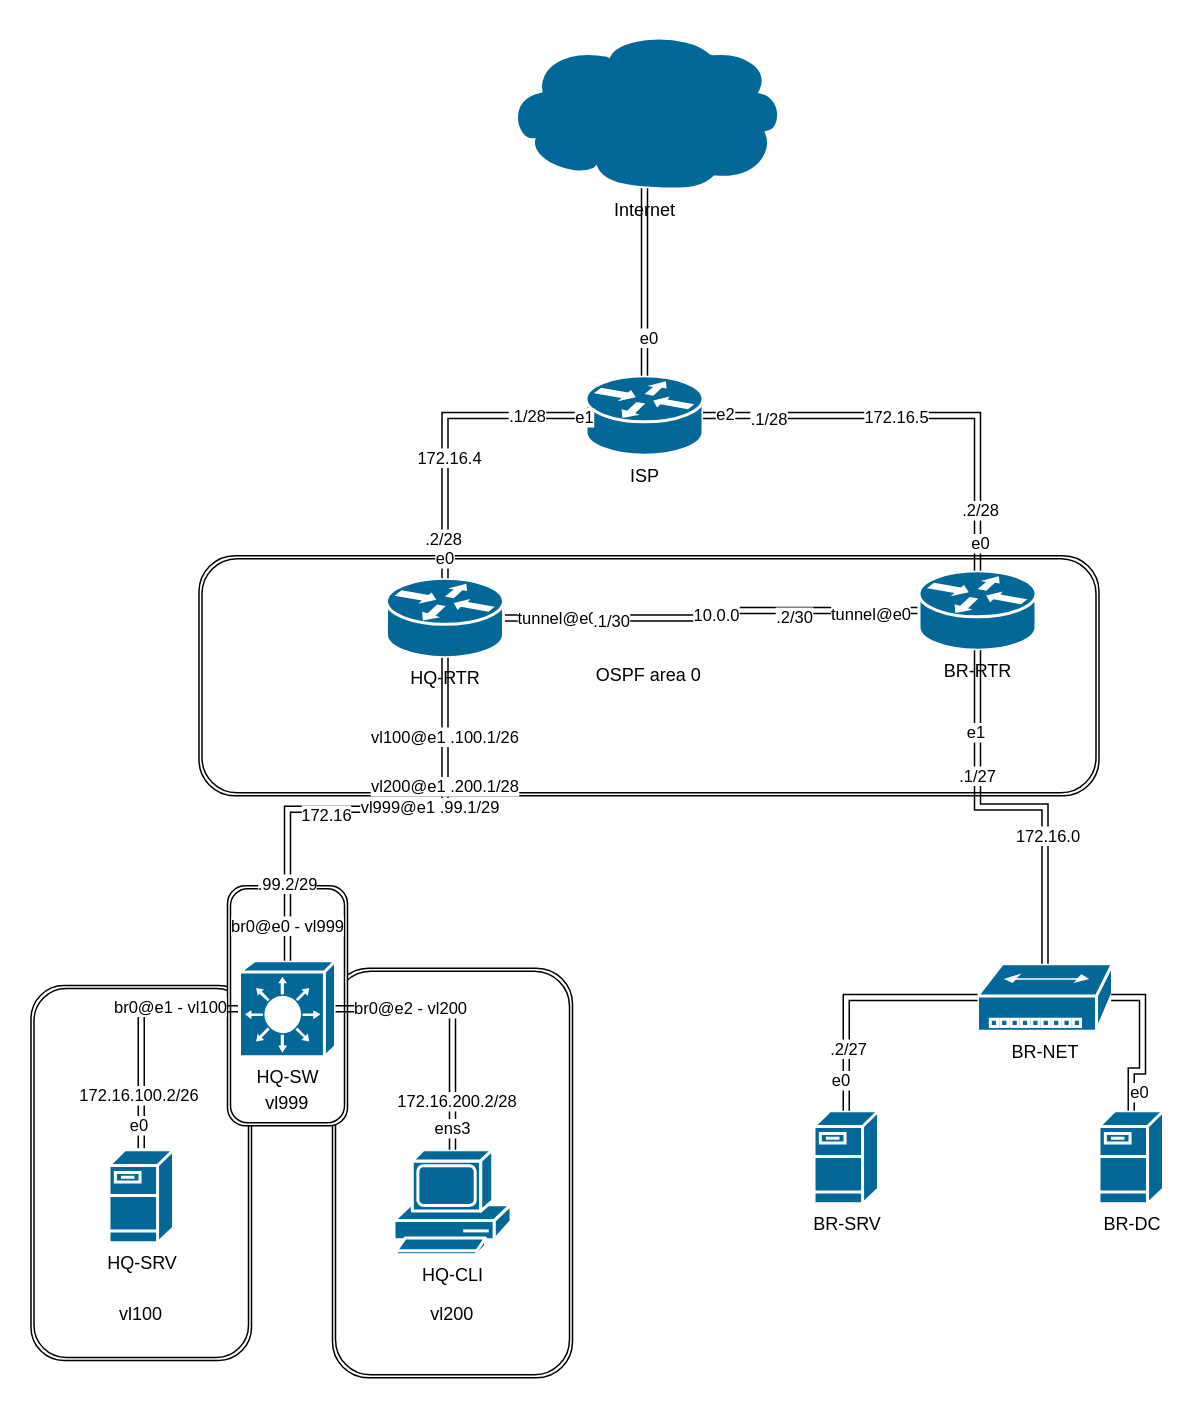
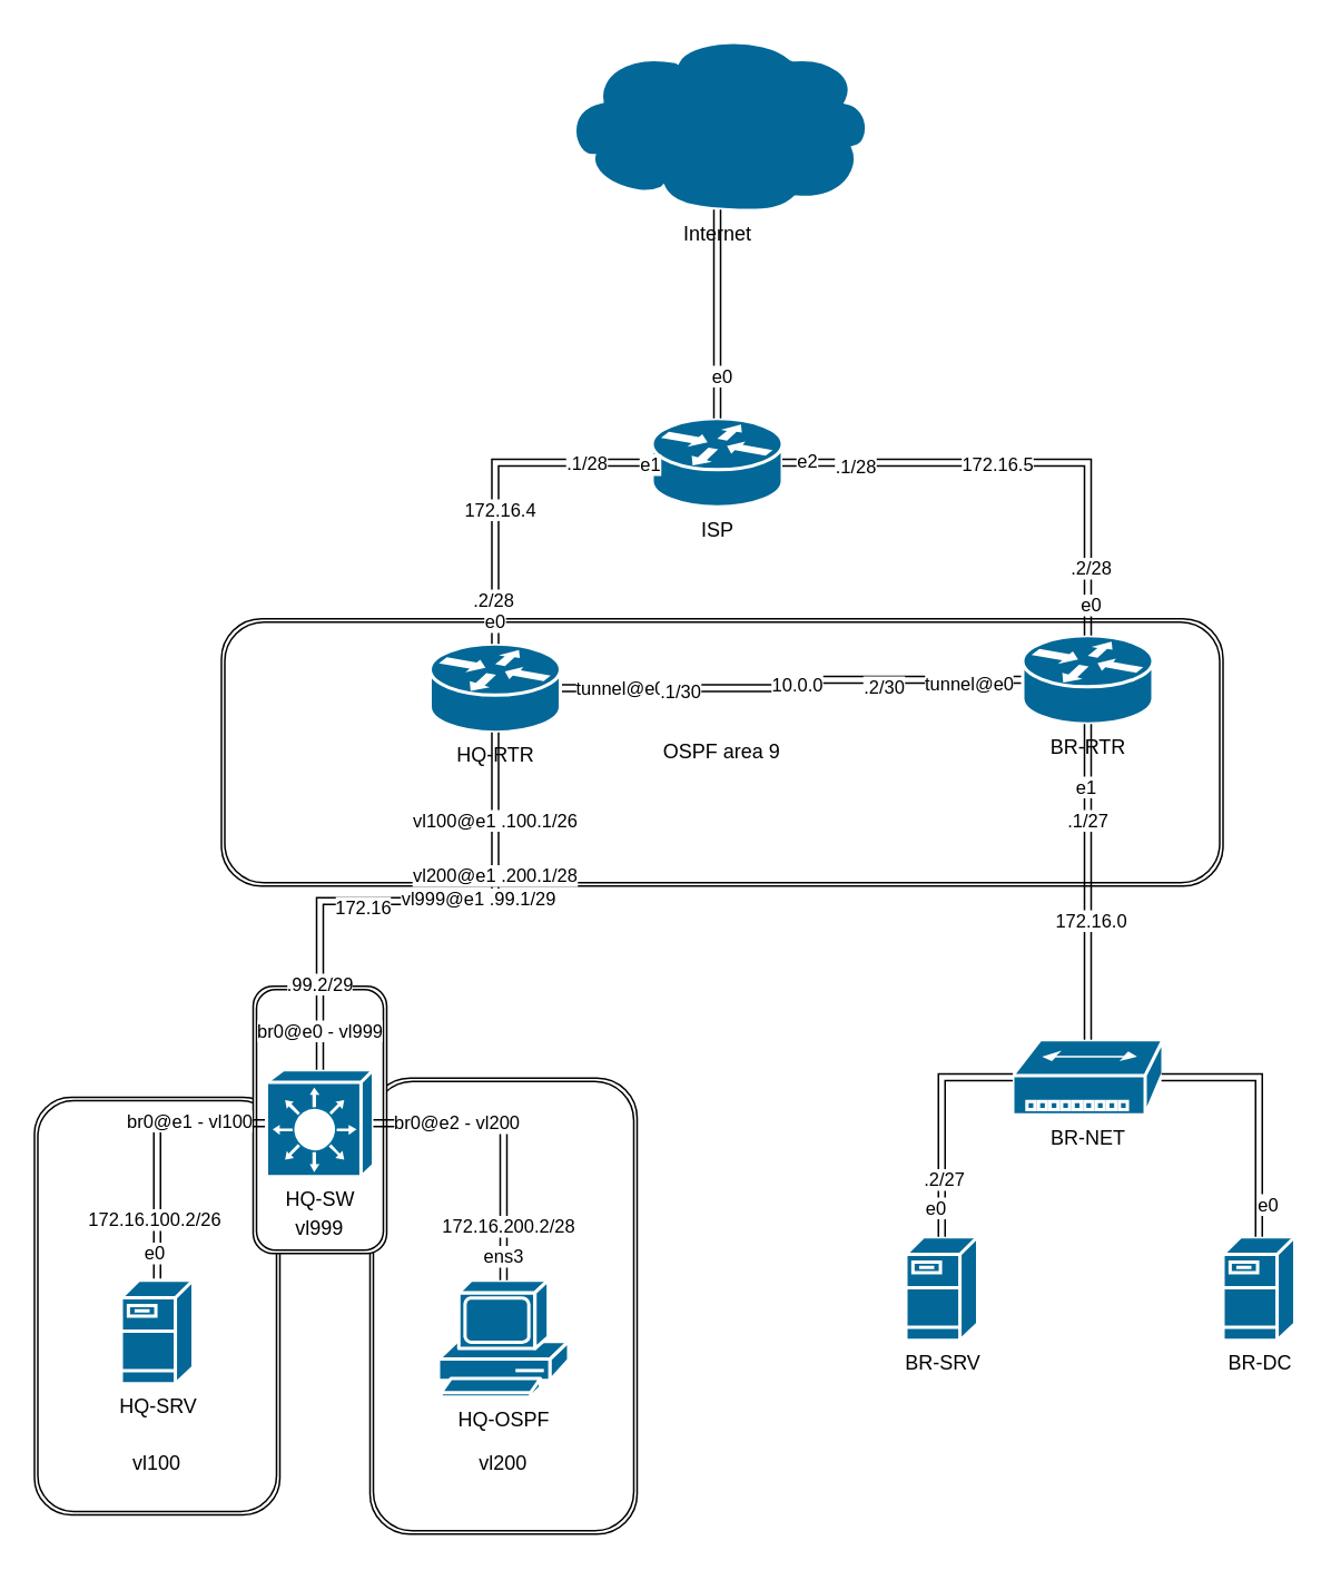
  <mxCell id="0" />
  <mxCell id="1" parent="0" />
  <mxCell id="2" value="&lt;div&gt;&lt;br&gt;&lt;/div&gt;&lt;div&gt;&lt;br&gt;&lt;/div&gt;&lt;div&gt;&lt;br&gt;&lt;/div&gt;&lt;div&gt;&lt;br&gt;&lt;/div&gt;&lt;div&gt;&lt;br&gt;&lt;/div&gt;&lt;div&gt;&lt;br&gt;&lt;/div&gt;&lt;div&gt;&lt;br&gt;&lt;/div&gt;&lt;div&gt;&lt;br&gt;&lt;/div&gt;&lt;div&gt;&lt;br&gt;&lt;/div&gt;&lt;div&gt;&lt;br&gt;&lt;/div&gt;&lt;div&gt;&lt;br&gt;&lt;/div&gt;&lt;div&gt;&lt;br&gt;&lt;/div&gt;&lt;div&gt;&lt;br&gt;&lt;/div&gt;&lt;div&gt;vl100&lt;/div&gt;" style="shape=ext;double=1;rounded=1;whiteSpace=wrap;html=1;fillColor=light-dark(#FFFFFF,#333300);" vertex="1" parent="1"><mxGeometry x="20" y="656.5" width="147" height="250" as="geometry" /></mxCell>
  <mxCell id="3" value="&lt;div&gt;&lt;br&gt;&lt;/div&gt;&lt;div&gt;&lt;br&gt;&lt;/div&gt;&lt;div&gt;&lt;br&gt;&lt;/div&gt;&lt;div&gt;&lt;br&gt;&lt;/div&gt;&lt;div&gt;&lt;br&gt;&lt;/div&gt;&lt;div&gt;&lt;br&gt;&lt;/div&gt;&lt;div&gt;&lt;br&gt;&lt;/div&gt;&lt;div&gt;&lt;br&gt;&lt;/div&gt;&lt;div&gt;&lt;br&gt;&lt;/div&gt;&lt;div&gt;&lt;br&gt;&lt;/div&gt;&lt;div&gt;&lt;br&gt;&lt;/div&gt;&lt;div&gt;&lt;br&gt;&lt;/div&gt;&lt;div&gt;&lt;br&gt;&lt;/div&gt;&lt;div&gt;vl200&lt;/div&gt;" style="shape=ext;double=1;rounded=1;whiteSpace=wrap;html=1;fillColor=light-dark(#FFFFFF,#003300);" vertex="1" parent="1"><mxGeometry x="221" y="645" width="160" height="273" as="geometry" /></mxCell>
- <mxCell id="4" value="OSPF area 0" style="shape=ext;double=1;rounded=1;whiteSpace=wrap;html=1;fillColor=light-dark(#FFFFFF,#330066);" vertex="1" parent="1"><mxGeometry x="132" y="370" width="600" height="160" as="geometry" /></mxCell>
+ <mxCell id="4" value="OSPF area 9" style="shape=ext;double=1;rounded=1;whiteSpace=wrap;html=1;fillColor=light-dark(#FFFFFF,#330066);" vertex="1" parent="1"><mxGeometry x="132" y="370" width="600" height="160" as="geometry" /></mxCell>
  <mxCell id="5" value="&lt;div&gt;&lt;br&gt;&lt;/div&gt;&lt;div&gt;&lt;br&gt;&lt;/div&gt;&lt;div&gt;&lt;br&gt;&lt;/div&gt;&lt;div&gt;&lt;br&gt;&lt;/div&gt;&lt;div&gt;&lt;br&gt;&lt;/div&gt;&lt;div&gt;&lt;br&gt;&lt;/div&gt;&lt;div&gt;&lt;br&gt;&lt;/div&gt;&lt;div&gt;&lt;br&gt;&lt;/div&gt;&lt;div&gt;&lt;br&gt;&lt;/div&gt;&lt;div&gt;vl999&lt;/div&gt;" style="shape=ext;double=1;rounded=1;whiteSpace=wrap;html=1;fillColor=light-dark(#FFFFFF,#330000);" vertex="1" parent="1"><mxGeometry x="151" y="590" width="80" height="160" as="geometry" /></mxCell>
  <mxCell id="6" value="ISP" style="shape=mxgraph.cisco.routers.router;sketch=0;html=1;pointerEvents=1;dashed=0;fillColor=#036897;strokeColor=#ffffff;strokeWidth=2;verticalLabelPosition=bottom;verticalAlign=top;align=center;outlineConnect=0;" vertex="1" parent="1"><mxGeometry x="390" y="250" width="78" height="53" as="geometry" /></mxCell>
  <mxCell id="7" value="Internet" style="shape=mxgraph.cisco.storage.cloud;sketch=0;html=1;pointerEvents=1;dashed=0;fillColor=#036897;strokeColor=#ffffff;strokeWidth=2;verticalLabelPosition=bottom;verticalAlign=top;align=center;outlineConnect=0;" vertex="1" parent="1"><mxGeometry x="336" y="20" width="186" height="106" as="geometry" /></mxCell>
  <mxCell id="8" style="edgeStyle=orthogonalEdgeStyle;shape=link;rounded=0;orthogonalLoop=1;jettySize=auto;html=1;exitX=1;exitY=0.5;exitDx=0;exitDy=0;exitPerimeter=0;entryX=0;entryY=0.5;entryDx=0;entryDy=0;entryPerimeter=0;" edge="1" parent="1" source="14" target="15"><mxGeometry relative="1" as="geometry"><mxPoint x="492" y="400" as="targetPoint" /></mxGeometry></mxCell>
  <mxCell id="9" value="tunnel@e0" style="edgeLabel;html=1;align=center;verticalAlign=middle;resizable=0;points=[];" vertex="1" connectable="0" parent="8"><mxGeometry x="-0.868" y="-3" relative="1" as="geometry"><mxPoint x="16" y="-3" as="offset" /></mxGeometry></mxCell>
  <mxCell id="10" value="10.0.0" style="edgeLabel;html=1;align=center;verticalAlign=middle;resizable=0;points=[];" vertex="1" connectable="0" parent="8"><mxGeometry x="0.071" y="-3" relative="1" as="geometry"><mxPoint x="-5" as="offset" /></mxGeometry></mxCell>
  <mxCell id="11" value=".1/30" style="edgeLabel;html=1;align=center;verticalAlign=middle;resizable=0;points=[];" vertex="1" connectable="0" parent="8"><mxGeometry x="-0.582" y="-2" relative="1" as="geometry"><mxPoint x="12" as="offset" /></mxGeometry></mxCell>
  <mxCell id="12" value=".2/30" style="edgeLabel;html=1;align=center;verticalAlign=middle;resizable=0;points=[];" vertex="1" connectable="0" parent="8"><mxGeometry x="0.88" y="1" relative="1" as="geometry"><mxPoint x="-67" y="5" as="offset" /></mxGeometry></mxCell>
  <mxCell id="13" value="tunnel@e0" style="edgeLabel;html=1;align=center;verticalAlign=middle;resizable=0;points=[];" vertex="1" connectable="0" parent="8"><mxGeometry x="0.84" y="-2" relative="1" as="geometry"><mxPoint x="-10" as="offset" /></mxGeometry></mxCell>
  <mxCell id="14" value="HQ-RTR" style="shape=mxgraph.cisco.routers.router;sketch=0;html=1;pointerEvents=1;dashed=0;fillColor=#036897;strokeColor=#ffffff;strokeWidth=2;verticalLabelPosition=bottom;verticalAlign=top;align=center;outlineConnect=0;" vertex="1" parent="1"><mxGeometry x="257" y="385" width="78" height="53" as="geometry" /></mxCell>
  <mxCell id="15" value="BR-RTR" style="shape=mxgraph.cisco.routers.router;sketch=0;html=1;pointerEvents=1;dashed=0;fillColor=#036897;strokeColor=#ffffff;strokeWidth=2;verticalLabelPosition=bottom;verticalAlign=top;align=center;outlineConnect=0;" vertex="1" parent="1"><mxGeometry x="612" y="380" width="78" height="53" as="geometry" /></mxCell>
- <mxCell id="16" value="&lt;div&gt;BR-NET&lt;/div&gt;" style="shape=mxgraph.cisco.hubs_and_gateways.small_hub;sketch=0;html=1;pointerEvents=1;dashed=0;fillColor=#036897;strokeColor=#ffffff;strokeWidth=2;verticalLabelPosition=bottom;verticalAlign=top;align=center;outlineConnect=0;" vertex="1" parent="1"><mxGeometry x="651" y="642" width="90" height="45" as="geometry" /></mxCell>
+ <mxCell id="16" value="&lt;div&gt;BR-NET&lt;/div&gt;" style="shape=mxgraph.cisco.hubs_and_gateways.small_hub;sketch=0;html=1;pointerEvents=1;dashed=0;fillColor=#036897;strokeColor=#ffffff;strokeWidth=2;verticalLabelPosition=bottom;verticalAlign=top;align=center;outlineConnect=0;" vertex="1" parent="1"><mxGeometry x="606" y="622" width="90" height="45" as="geometry" /></mxCell>
  <mxCell id="17" style="edgeStyle=orthogonalEdgeStyle;rounded=0;orthogonalLoop=1;jettySize=auto;html=1;exitX=0;exitY=0.5;exitDx=0;exitDy=0;exitPerimeter=0;shape=link;" edge="1" parent="1" source="21" target="22"><mxGeometry relative="1" as="geometry" /></mxCell>
  <mxCell id="18" value="e0" style="edgeLabel;html=1;align=center;verticalAlign=middle;resizable=0;points=[];" vertex="1" connectable="0" parent="17"><mxGeometry x="0.746" y="-2" relative="1" as="geometry"><mxPoint y="4" as="offset" /></mxGeometry></mxCell>
  <mxCell id="19" value="br0@e1 - vl100" style="edgeLabel;html=1;align=center;verticalAlign=middle;resizable=0;points=[];" vertex="1" connectable="0" parent="17"><mxGeometry x="-0.859" y="2" relative="1" as="geometry"><mxPoint x="-36" y="-4" as="offset" /></mxGeometry></mxCell>
  <mxCell id="20" value="172.16.100.2/26" style="edgeLabel;html=1;align=center;verticalAlign=middle;resizable=0;points=[];" vertex="1" connectable="0" parent="17"><mxGeometry x="0.537" y="-2" relative="1" as="geometry"><mxPoint as="offset" /></mxGeometry></mxCell>
  <mxCell id="21" value="HQ-SW" style="shape=mxgraph.cisco.switches.layer_3_switch;sketch=0;html=1;pointerEvents=1;dashed=0;fillColor=#036897;strokeColor=#ffffff;strokeWidth=2;verticalLabelPosition=bottom;verticalAlign=top;align=center;outlineConnect=0;" vertex="1" parent="1"><mxGeometry x="159" y="640" width="64" height="64" as="geometry" /></mxCell>
  <mxCell id="22" value="HQ-SRV" style="shape=mxgraph.cisco.servers.fileserver;sketch=0;html=1;pointerEvents=1;dashed=0;fillColor=#036897;strokeColor=#ffffff;strokeWidth=2;verticalLabelPosition=bottom;verticalAlign=top;align=center;outlineConnect=0;" vertex="1" parent="1"><mxGeometry x="72" y="766" width="43" height="62" as="geometry" /></mxCell>
- <mxCell id="23" value="HQ-CLI" style="shape=mxgraph.cisco.computers_and_peripherals.pc;sketch=0;html=1;pointerEvents=1;dashed=0;fillColor=#036897;strokeColor=#ffffff;strokeWidth=2;verticalLabelPosition=bottom;verticalAlign=top;align=center;outlineConnect=0;" vertex="1" parent="1"><mxGeometry x="262" y="766" width="78" height="70" as="geometry" /></mxCell>
+ <mxCell id="23" value="HQ-OSPF" style="shape=mxgraph.cisco.computers_and_peripherals.pc;sketch=0;html=1;pointerEvents=1;dashed=0;fillColor=#036897;strokeColor=#ffffff;strokeWidth=2;verticalLabelPosition=bottom;verticalAlign=top;align=center;outlineConnect=0;" vertex="1" parent="1"><mxGeometry x="262" y="766" width="78" height="70" as="geometry" /></mxCell>
  <mxCell id="24" value="BR-SRV" style="shape=mxgraph.cisco.servers.fileserver;sketch=0;html=1;pointerEvents=1;dashed=0;fillColor=#036897;strokeColor=#ffffff;strokeWidth=2;verticalLabelPosition=bottom;verticalAlign=top;align=center;outlineConnect=0;" vertex="1" parent="1"><mxGeometry x="542" y="740" width="43" height="62" as="geometry" /></mxCell>
  <mxCell id="25" value="BR-DC" style="shape=mxgraph.cisco.servers.fileserver;sketch=0;html=1;pointerEvents=1;dashed=0;fillColor=#036897;strokeColor=#ffffff;strokeWidth=2;verticalLabelPosition=bottom;verticalAlign=top;align=center;outlineConnect=0;" vertex="1" parent="1"><mxGeometry x="732" y="740" width="43" height="62" as="geometry" /></mxCell>
  <mxCell id="26" style="edgeStyle=orthogonalEdgeStyle;rounded=0;orthogonalLoop=1;jettySize=auto;html=1;exitX=0.5;exitY=0;exitDx=0;exitDy=0;exitPerimeter=0;entryX=0.5;entryY=0.99;entryDx=0;entryDy=0;entryPerimeter=0;shape=link;" edge="1" parent="1" source="6" target="7"><mxGeometry relative="1" as="geometry" /></mxCell>
  <mxCell id="27" value="e0" style="edgeLabel;html=1;align=center;verticalAlign=middle;resizable=0;points=[];" vertex="1" connectable="0" parent="26"><mxGeometry x="-0.577" y="-2" relative="1" as="geometry"><mxPoint as="offset" /></mxGeometry></mxCell>
  <mxCell id="28" style="edgeStyle=orthogonalEdgeStyle;rounded=0;orthogonalLoop=1;jettySize=auto;html=1;exitX=1;exitY=0.5;exitDx=0;exitDy=0;exitPerimeter=0;entryX=0.5;entryY=0;entryDx=0;entryDy=0;entryPerimeter=0;shape=link;" edge="1" parent="1" source="6" target="15"><mxGeometry relative="1" as="geometry" /></mxCell>
  <mxCell id="29" value="e2" style="edgeLabel;html=1;align=center;verticalAlign=middle;resizable=0;points=[];" vertex="1" connectable="0" parent="28"><mxGeometry x="-0.789" y="1" relative="1" as="geometry"><mxPoint x="-16" as="offset" /></mxGeometry></mxCell>
  <mxCell id="30" value="e0" style="edgeLabel;html=1;align=center;verticalAlign=middle;resizable=0;points=[];" vertex="1" connectable="0" parent="28"><mxGeometry x="0.871" y="1" relative="1" as="geometry"><mxPoint as="offset" /></mxGeometry></mxCell>
  <mxCell id="31" value="172.16.5" style="edgeLabel;html=1;align=center;verticalAlign=middle;resizable=0;points=[];" vertex="1" connectable="0" parent="28"><mxGeometry x="-0.107" y="-1" relative="1" as="geometry"><mxPoint as="offset" /></mxGeometry></mxCell>
  <mxCell id="32" value=".1/28" style="edgeLabel;html=1;align=center;verticalAlign=middle;resizable=0;points=[];" vertex="1" connectable="0" parent="28"><mxGeometry x="-0.795" y="-2" relative="1" as="geometry"><mxPoint x="14" as="offset" /></mxGeometry></mxCell>
  <mxCell id="33" value=".2/28" style="edgeLabel;html=1;align=center;verticalAlign=middle;resizable=0;points=[];" vertex="1" connectable="0" parent="28"><mxGeometry x="0.717" y="1" relative="1" as="geometry"><mxPoint as="offset" /></mxGeometry></mxCell>
  <mxCell id="34" style="edgeStyle=orthogonalEdgeStyle;rounded=0;orthogonalLoop=1;jettySize=auto;html=1;exitX=0;exitY=0.5;exitDx=0;exitDy=0;exitPerimeter=0;entryX=0.5;entryY=0;entryDx=0;entryDy=0;entryPerimeter=0;shape=link;" edge="1" parent="1" source="6" target="14"><mxGeometry relative="1" as="geometry" /></mxCell>
  <mxCell id="35" value="e1" style="edgeLabel;html=1;align=center;verticalAlign=middle;resizable=0;points=[];" vertex="1" connectable="0" parent="34"><mxGeometry x="-0.69" y="1" relative="1" as="geometry"><mxPoint x="29" as="offset" /></mxGeometry></mxCell>
  <mxCell id="36" value="e0" style="edgeLabel;html=1;align=center;verticalAlign=middle;resizable=0;points=[];" vertex="1" connectable="0" parent="34"><mxGeometry x="0.864" y="-1" relative="1" as="geometry"><mxPoint as="offset" /></mxGeometry></mxCell>
  <mxCell id="37" value="172.16.4" style="edgeLabel;html=1;align=center;verticalAlign=middle;resizable=0;points=[];" vertex="1" connectable="0" parent="34"><mxGeometry x="0.201" y="2" relative="1" as="geometry"><mxPoint as="offset" /></mxGeometry></mxCell>
  <mxCell id="38" value=".1/28" style="edgeLabel;html=1;align=center;verticalAlign=middle;resizable=0;points=[];" vertex="1" connectable="0" parent="34"><mxGeometry x="-0.607" relative="1" as="geometry"><mxPoint as="offset" /></mxGeometry></mxCell>
  <mxCell id="39" value=".2/28" style="edgeLabel;html=1;align=center;verticalAlign=middle;resizable=0;points=[];" vertex="1" connectable="0" parent="34"><mxGeometry x="0.741" y="-2" relative="1" as="geometry"><mxPoint as="offset" /></mxGeometry></mxCell>
  <mxCell id="40" style="edgeStyle=orthogonalEdgeStyle;rounded=0;orthogonalLoop=1;jettySize=auto;html=1;exitX=0.5;exitY=1;exitDx=0;exitDy=0;exitPerimeter=0;entryX=0.5;entryY=0;entryDx=0;entryDy=0;entryPerimeter=0;shape=link;" edge="1" parent="1" source="15" target="16"><mxGeometry relative="1" as="geometry" /></mxCell>
  <mxCell id="41" value="e1" style="edgeLabel;html=1;align=center;verticalAlign=middle;resizable=0;points=[];" vertex="1" connectable="0" parent="40"><mxGeometry x="-0.454" y="-2" relative="1" as="geometry"><mxPoint y="-15" as="offset" /></mxGeometry></mxCell>
  <mxCell id="42" value=".1/27" style="edgeLabel;html=1;align=center;verticalAlign=middle;resizable=0;points=[];" vertex="1" connectable="0" parent="40"><mxGeometry x="-0.194" y="-1" relative="1" as="geometry"><mxPoint y="-19" as="offset" /></mxGeometry></mxCell>
  <mxCell id="43" value="172.16.0" style="edgeLabel;html=1;align=center;verticalAlign=middle;resizable=0;points=[];" vertex="1" connectable="0" parent="40"><mxGeometry x="0.548" relative="1" as="geometry"><mxPoint x="1" y="-29" as="offset" /></mxGeometry></mxCell>
  <mxCell id="44" style="edgeStyle=orthogonalEdgeStyle;rounded=0;orthogonalLoop=1;jettySize=auto;html=1;exitX=0.5;exitY=1;exitDx=0;exitDy=0;exitPerimeter=0;entryX=0.5;entryY=0;entryDx=0;entryDy=0;entryPerimeter=0;shape=link;" edge="1" parent="1" source="14" target="21"><mxGeometry relative="1" as="geometry" /></mxCell>
  <mxCell id="45" value="vl100@e1 .100.1/26" style="edgeLabel;html=1;align=center;verticalAlign=middle;resizable=0;points=[];" vertex="1" connectable="0" parent="44"><mxGeometry x="-0.658" y="-1" relative="1" as="geometry"><mxPoint as="offset" /></mxGeometry></mxCell>
  <mxCell id="46" value="vl200@e1 .200.1/28" style="edgeLabel;html=1;align=center;verticalAlign=middle;resizable=0;points=[];" vertex="1" connectable="0" parent="44"><mxGeometry x="-0.445" y="-1" relative="1" as="geometry"><mxPoint as="offset" /></mxGeometry></mxCell>
  <mxCell id="47" value="vl999@e1 .99.1/29" style="edgeLabel;html=1;align=center;verticalAlign=middle;resizable=0;points=[];" vertex="1" connectable="0" parent="44"><mxGeometry x="-0.271" y="-2" relative="1" as="geometry"><mxPoint as="offset" /></mxGeometry></mxCell>
  <mxCell id="48" value="br0@e0 - vl999" style="edgeLabel;html=1;align=center;verticalAlign=middle;resizable=0;points=[];" vertex="1" connectable="0" parent="44"><mxGeometry x="0.841" y="-1" relative="1" as="geometry"><mxPoint as="offset" /></mxGeometry></mxCell>
  <mxCell id="49" value=".99.2/29" style="edgeLabel;html=1;align=center;verticalAlign=middle;resizable=0;points=[];" vertex="1" connectable="0" parent="44"><mxGeometry x="0.661" y="-1" relative="1" as="geometry"><mxPoint as="offset" /></mxGeometry></mxCell>
  <mxCell id="50" value="172.16" style="edgeLabel;html=1;align=center;verticalAlign=middle;resizable=0;points=[];" vertex="1" connectable="0" parent="44"><mxGeometry x="0.182" y="3" relative="1" as="geometry"><mxPoint as="offset" /></mxGeometry></mxCell>
  <mxCell id="51" style="edgeStyle=orthogonalEdgeStyle;rounded=0;orthogonalLoop=1;jettySize=auto;html=1;exitX=0.99;exitY=0.5;exitDx=0;exitDy=0;exitPerimeter=0;entryX=0.5;entryY=0;entryDx=0;entryDy=0;entryPerimeter=0;shape=link;" edge="1" parent="1" source="16" target="25"><mxGeometry relative="1" as="geometry" /></mxCell>
  <mxCell id="52" value="e0" style="edgeLabel;html=1;align=center;verticalAlign=middle;resizable=0;points=[];" vertex="1" connectable="0" parent="51"><mxGeometry x="0.747" y="5" relative="1" as="geometry"><mxPoint as="offset" /></mxGeometry></mxCell>
  <mxCell id="53" style="edgeStyle=orthogonalEdgeStyle;rounded=0;orthogonalLoop=1;jettySize=auto;html=1;exitX=0;exitY=0.5;exitDx=0;exitDy=0;exitPerimeter=0;entryX=0.5;entryY=0;entryDx=0;entryDy=0;entryPerimeter=0;shape=link;" edge="1" parent="1" source="16" target="24"><mxGeometry relative="1" as="geometry" /></mxCell>
  <mxCell id="54" value="e0" style="edgeLabel;html=1;align=center;verticalAlign=middle;resizable=0;points=[];" vertex="1" connectable="0" parent="53"><mxGeometry x="0.746" y="-4" relative="1" as="geometry"><mxPoint as="offset" /></mxGeometry></mxCell>
  <mxCell id="55" value=".2/27" style="edgeLabel;html=1;align=center;verticalAlign=middle;resizable=0;points=[];" vertex="1" connectable="0" parent="53"><mxGeometry x="0.486" y="1" relative="1" as="geometry"><mxPoint as="offset" /></mxGeometry></mxCell>
  <mxCell id="56" style="edgeStyle=orthogonalEdgeStyle;rounded=0;orthogonalLoop=1;jettySize=auto;html=1;exitX=1;exitY=0.5;exitDx=0;exitDy=0;exitPerimeter=0;entryX=0.5;entryY=0;entryDx=0;entryDy=0;entryPerimeter=0;shape=link;" edge="1" parent="1" source="21" target="23"><mxGeometry relative="1" as="geometry" /></mxCell>
  <mxCell id="57" value="br0@e2 - vl200" style="edgeLabel;html=1;align=center;verticalAlign=middle;resizable=0;points=[];" vertex="1" connectable="0" parent="56"><mxGeometry x="-0.745" y="1" relative="1" as="geometry"><mxPoint x="27" as="offset" /></mxGeometry></mxCell>
  <mxCell id="58" value="172.16.200.2/28" style="edgeLabel;html=1;align=center;verticalAlign=middle;resizable=0;points=[];" vertex="1" connectable="0" parent="56"><mxGeometry x="0.619" y="2" relative="1" as="geometry"><mxPoint as="offset" /></mxGeometry></mxCell>
  <mxCell id="59" value="ens3" style="edgeLabel;html=1;align=center;verticalAlign=middle;resizable=0;points=[];" vertex="1" connectable="0" parent="56"><mxGeometry x="0.82" y="-1" relative="1" as="geometry"><mxPoint as="offset" /></mxGeometry></mxCell>
